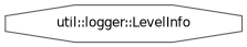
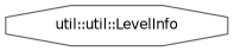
  digraph {
    rankdir=LR
    fontname="DejaVu Sans"
-   n1 [color=grey40 fillcolor=white fontname="DejaVu Sans" fontsize=10 height=0.2 label="util::logger::LevelInfo" shape=octagon style=filled width=0.4]
+   n1 [color=grey40 fillcolor=white fontname="DejaVu Sans" fontsize=10 height=0.2 label="util::util::LevelInfo" shape=octagon style=filled width=0.4]
  }
